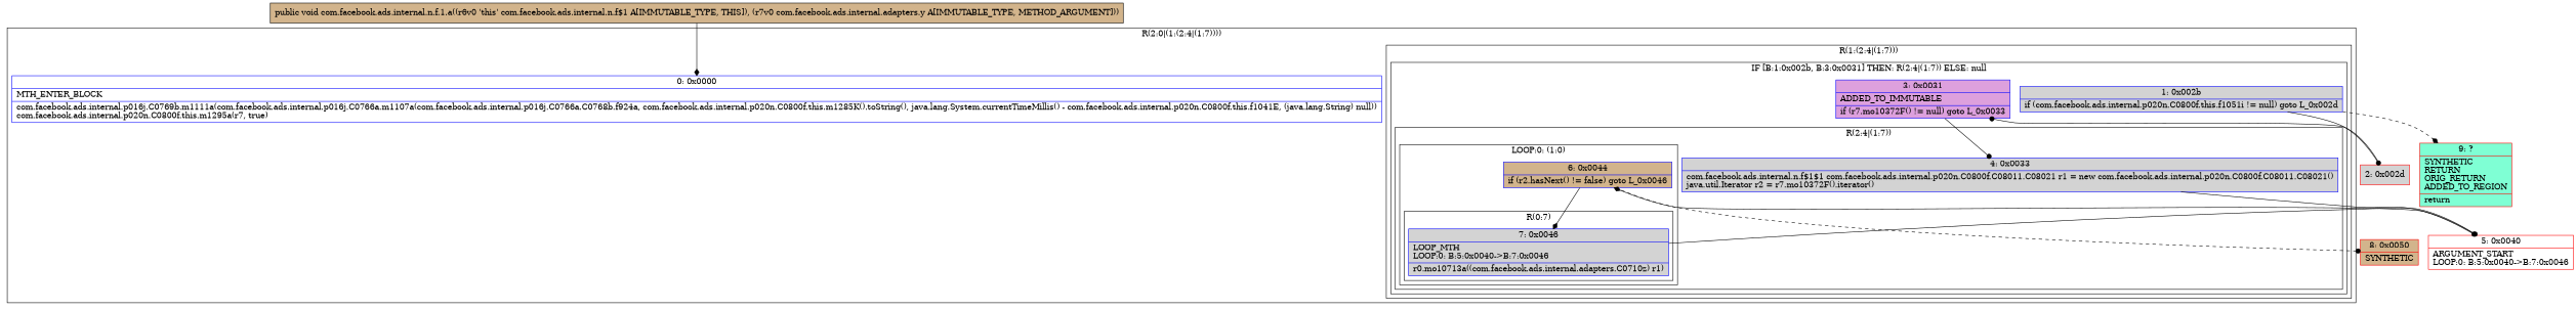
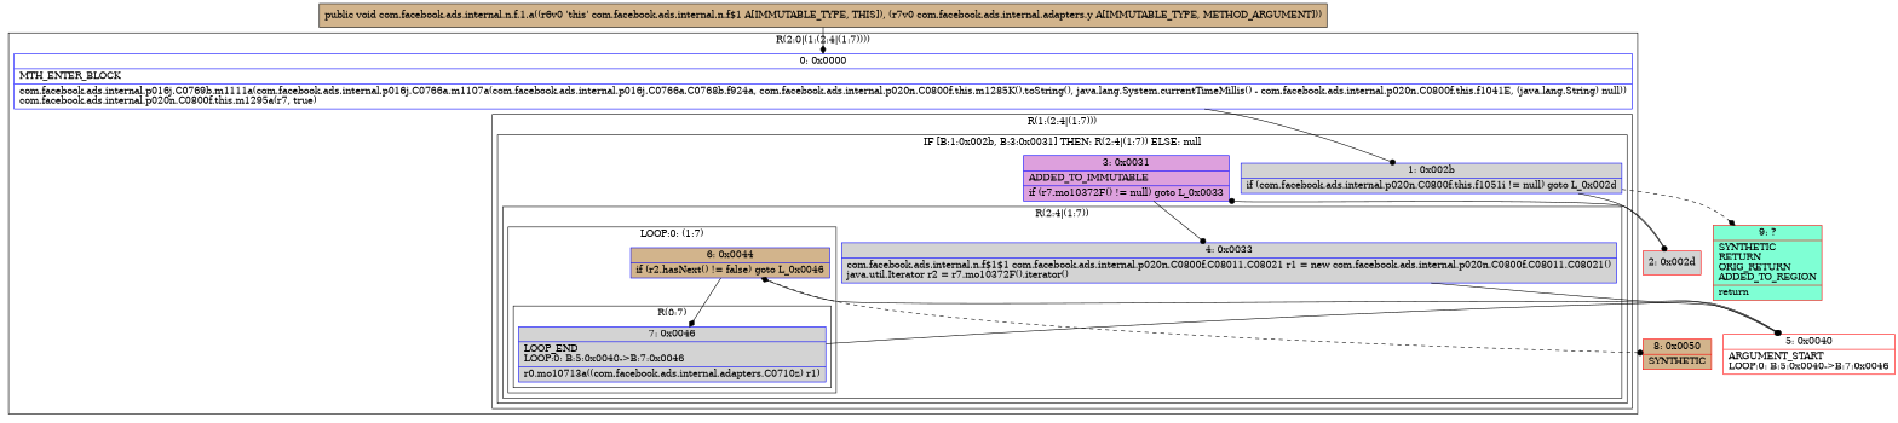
  digraph {
    node [color=blue fillcolor=lightgrey shape=record style=filled]
    edge [arrowhead=dot]
-   n1 [label="{7\:\ 0x0046|LOOP_MTH\lLOOP:0: B:5:0x0040\-\>B:7:0x0046\l|r0.mo10713a((com.facebook.ads.internal.adapters.C0710z) r1)\l}"]
+   n1 [label="{7\:\ 0x0046|LOOP_END\lLOOP:0: B:5:0x0040\-\>B:7:0x0046\l|r0.mo10713a((com.facebook.ads.internal.adapters.C0710z) r1)\l}"]
    n2 [fillcolor=tan label="{6\:\ 0x0044|if (r2.hasNext() != false) goto L_0x0046\l}"]
    n3 [label="{4\:\ 0x0033|com.facebook.ads.internal.n.f$1$1 com.facebook.ads.internal.p020n.C0800f.C08011.C08021 r1 = new com.facebook.ads.internal.p020n.C0800f.C08011.C08021()\ljava.util.Iterator r2 = r7.mo10372F().iterator()\l}"]
    n4 [label="{1\:\ 0x002b|if (com.facebook.ads.internal.p020n.C0800f.this.f1051i != null) goto L_0x002d\l}"]
    n5 [fillcolor=plum label="{3\:\ 0x0031|ADDED_TO_IMMUTABLE\l|if (r7.mo10372F() != null) goto L_0x0033\l}"]
    n6 [fillcolor=white label="{0\:\ 0x0000|MTH_ENTER_BLOCK\l|com.facebook.ads.internal.p016j.C0769b.m1111a(com.facebook.ads.internal.p016j.C0766a.m1107a(com.facebook.ads.internal.p016j.C0766a.C0768b.f924a, com.facebook.ads.internal.p020n.C0800f.this.m1285K().toString(), java.lang.System.currentTimeMillis() \- com.facebook.ads.internal.p020n.C0800f.this.f1041E, (java.lang.String) null))\lcom.facebook.ads.internal.p020n.C0800f.this.m1295a(r7, true)\l}"]
    n7 [color=red fillcolor=white label="{5\:\ 0x0040|ARGUMENT_START\lLOOP:0: B:5:0x0040\-\>B:7:0x0046\l}"]
    n8 [color=red fillcolor=tan label="{8\:\ 0x0050|SYNTHETIC\l}"]
    n9 [color=red label="{2\:\ 0x002d}"]
    n10 [color=red fillcolor=aquamarine label="{9\:\ ?|SYNTHETIC\lRETURN\lORIG_RETURN\lADDED_TO_REGION\l|return\l}"]
    n11 [fillcolor=tan label="{public void com.facebook.ads.internal.n.f.1.a((r6v0 'this' com.facebook.ads.internal.n.f$1 A[IMMUTABLE_TYPE, THIS]), (r7v0 com.facebook.ads.internal.adapters.y A[IMMUTABLE_TYPE, METHOD_ARGUMENT])) }" color=""]
    subgraph cluster_1 {
      label="R(2:0|(1:(2:4|(1:7))))"
      n6
      subgraph cluster_2 {
        label="R(1:(2:4|(1:7)))"
        subgraph cluster_3 {
          label="IF [B:1:0x002b, B:3:0x0031] THEN: R(2:4|(1:7)) ELSE: null"
          n4
          n5
          subgraph cluster_4 {
            label="R(2:4|(1:7))"
            n3
            subgraph cluster_5 {
-             label="LOOP:0: (1:0)"
+             label="LOOP:0: (1:7)"
              n2
              subgraph cluster_6 {
                label="R(0:7)"
                n1
              }
            }
          }
        }
      }
    }
    n1 -> n7
    n2 -> n1 [arrowhead=diamond]
    n2 -> n8 [style=dashed]
    n3 -> n7
    n4 -> n9
    n4 -> n10 [arrowhead=diamond style=dashed]
    n5 -> n3
+   n6 -> n4
    n7 -> n2 [arrowhead=diamond]
    n9 -> n5
    n11 -> n6 [arrowhead=diamond]
  }
